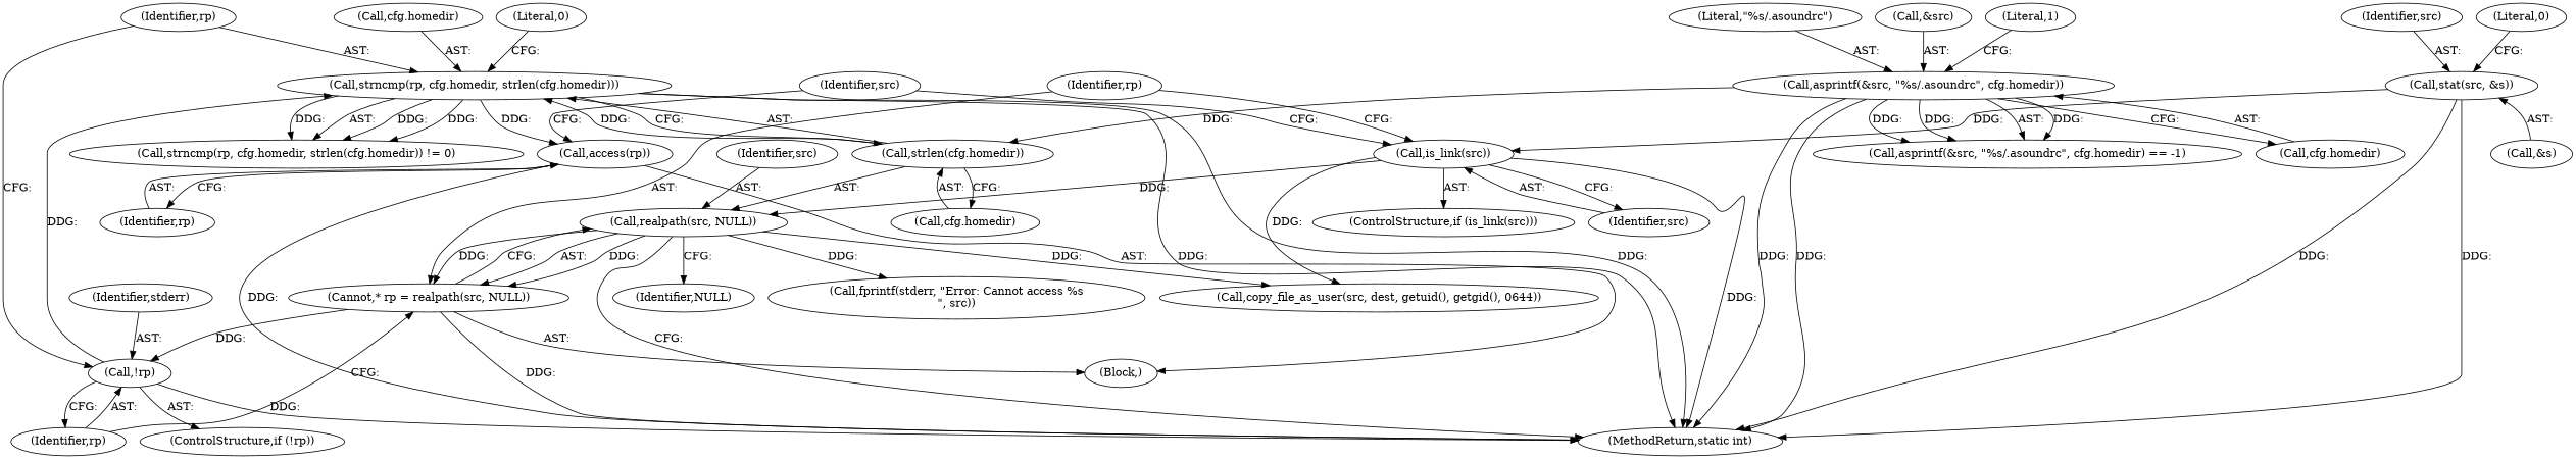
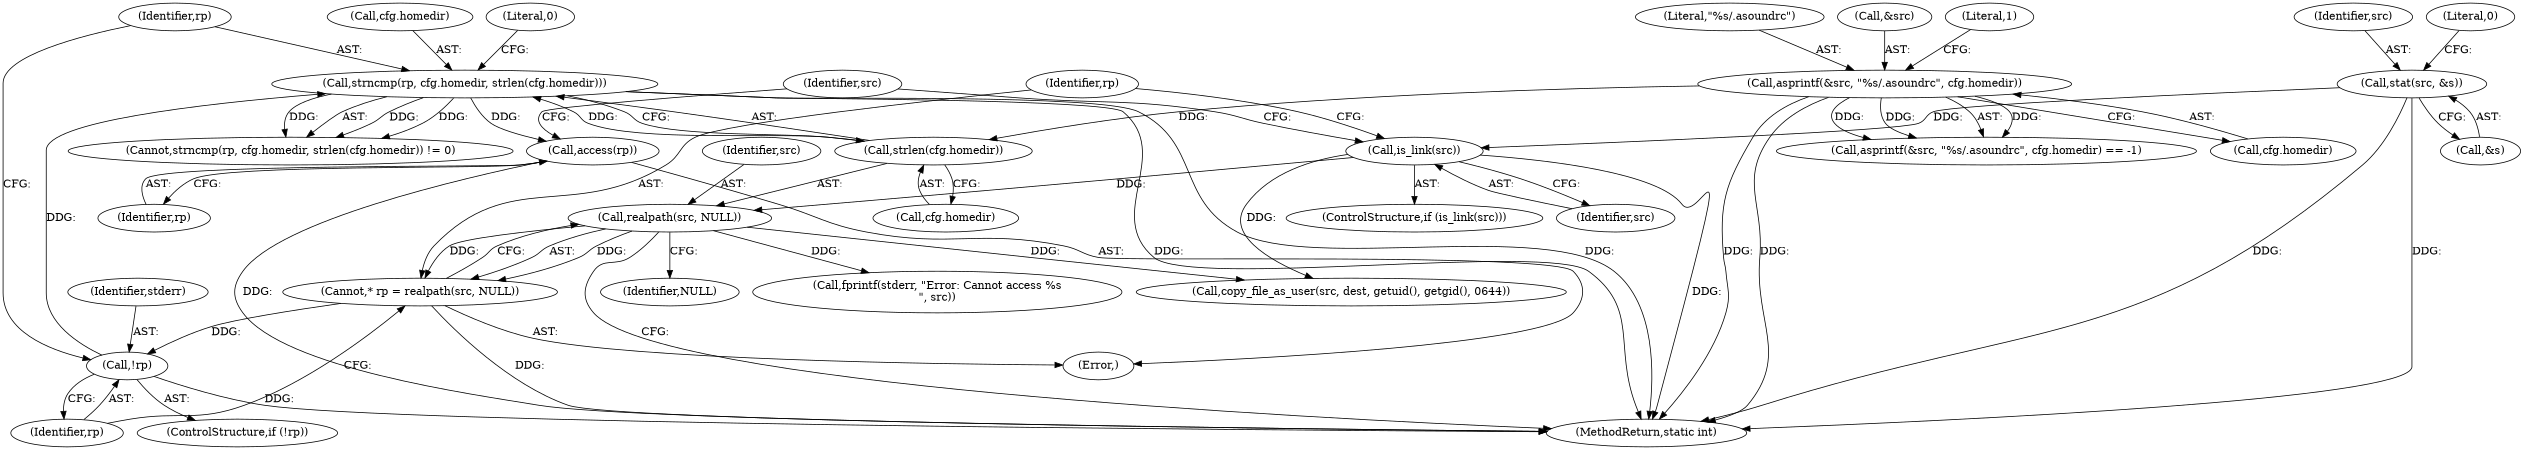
  digraph {
    n1 [label="(Call,access(rp))"]
    n2 [label="(MethodReturn,static int)"]
    n3 [label="(Identifier,rp)"]
-   n4 [label="(Block,)"]
+   n4 [label="(Error,)"]
    n5 [label="(Call,strncmp(rp, cfg.homedir, strlen(cfg.homedir)))"]
    n6 [label="(Call,strlen(cfg.homedir))"]
-   n7 [label="(Call,strncmp(rp, cfg.homedir, strlen(cfg.homedir)) != 0)"]
+   n7 [label="(Cannot,strncmp(rp, cfg.homedir, strlen(cfg.homedir)) != 0)"]
    n8 [label="(Call,realpath(src, NULL))"]
    n9 [label="(Call,cfg.homedir)"]
    n10 [label="(Call,!rp)"]
    n11 [label="(ControlStructure,if (!rp))"]
    n12 [label="(Identifier,rp)"]
    n13 [label="(Cannot,* rp = realpath(src, NULL))"]
    n14 [label="(Identifier,NULL)"]
    n15 [label="(Call,fprintf(stderr, \"Error: Cannot access %s\n\", src))"]
    n16 [label="(Call,copy_file_as_user(src, dest, getuid(), getgid(), 0644))"]
    n17 [label="(Call,is_link(src))"]
    n18 [label="(Identifier,src)"]
    n19 [label="(ControlStructure,if (is_link(src)))"]
    n20 [label="(Call,stat(src, &s))"]
    n21 [label="(Call,&s)"]
    n22 [label="(Call,asprintf(&src, \"%s/.asoundrc\", cfg.homedir))"]
    n23 [label="(Call,cfg.homedir)"]
    n24 [label="(Call,asprintf(&src, \"%s/.asoundrc\", cfg.homedir) == -1)"]
    n25 [label="(Literal,0)"]
    n26 [label="(Literal,\"%s/.asoundrc\")"]
    n27 [label="(Call,cfg.homedir)"]
    n28 [label="(Call,&src)"]
    n29 [label="(Identifier,stderr)"]
    n30 [label="(Identifier,rp)"]
    n31 [label="(Identifier,src)"]
    n32 [label="(Identifier,rp)"]
    n33 [label="(Literal,1)"]
    n34 [label="(Identifier,src)"]
    n35 [label="(Identifier,src)"]
    n36 [label="(Literal,0)"]
    n1 -> n2 [label="DDG: "]
    n1 -> n3 [label="CFG: "]
    n1 -> n4 [label="AST: "]
    n3 -> n1 [label="AST: "]
    n5 -> n1 [label="DDG: "]
    n5 -> n2 [label="DDG: "]
    n5 -> n2 [label="DDG: "]
    n5 -> n6 [label="CFG: "]
    n5 -> n7 [label="AST: "]
    n5 -> n7 [label="DDG: "]
    n5 -> n7 [label="DDG: "]
    n5 -> n7 [label="DDG: "]
    n6 -> n5 [label="AST: "]
    n6 -> n5 [label="DDG: "]
    n6 -> n8 [label="AST: "]
    n6 -> n9 [label="CFG: "]
    n8 -> n2 [label="CFG: "]
    n8 -> n13 [label="AST: "]
    n8 -> n13 [label="DDG: "]
    n8 -> n13 [label="DDG: "]
    n8 -> n14 [label="CFG: "]
    n8 -> n15 [label="DDG: "]
    n8 -> n16 [label="DDG: "]
    n9 -> n6 [label="AST: "]
    n10 -> n2 [label="DDG: "]
    n10 -> n5 [label="DDG: "]
    n10 -> n11 [label="AST: "]
    n10 -> n12 [label="CFG: "]
    n12 -> n10 [label="AST: "]
    n12 -> n13 [label="CFG: "]
    n13 -> n2 [label="DDG: "]
    n13 -> n4 [label="AST: "]
    n13 -> n8 [label="CFG: "]
    n13 -> n10 [label="DDG: "]
    n17 -> n2 [label="DDG: "]
    n17 -> n8 [label="DDG: "]
    n17 -> n16 [label="DDG: "]
    n17 -> n18 [label="CFG: "]
    n17 -> n19 [label="AST: "]
    n18 -> n17 [label="AST: "]
    n20 -> n2 [label="DDG: "]
    n20 -> n2 [label="DDG: "]
    n20 -> n17 [label="DDG: "]
+   n20 -> n21 [label="CFG: "]
    n21 -> n20 [label="AST: "]
    n22 -> n2 [label="DDG: "]
    n22 -> n2 [label="DDG: "]
    n22 -> n6 [label="DDG: "]
    n22 -> n23 [label="CFG: "]
    n22 -> n24 [label="AST: "]
    n22 -> n24 [label="DDG: "]
    n22 -> n24 [label="DDG: "]
    n22 -> n24 [label="DDG: "]
    n23 -> n22 [label="AST: "]
    n25 -> n20 [label="CFG: "]
    n26 -> n22 [label="AST: "]
    n27 -> n5 [label="AST: "]
    n28 -> n22 [label="AST: "]
    n29 -> n10 [label="AST: "]
    n30 -> n13 [label="AST: "]
    n30 -> n17 [label="CFG: "]
    n31 -> n20 [label="AST: "]
    n32 -> n5 [label="AST: "]
    n32 -> n10 [label="CFG: "]
    n33 -> n22 [label="CFG: "]
    n34 -> n8 [label="AST: "]
    n35 -> n1 [label="CFG: "]
    n35 -> n17 [label="CFG: "]
    n36 -> n5 [label="CFG: "]
  }
